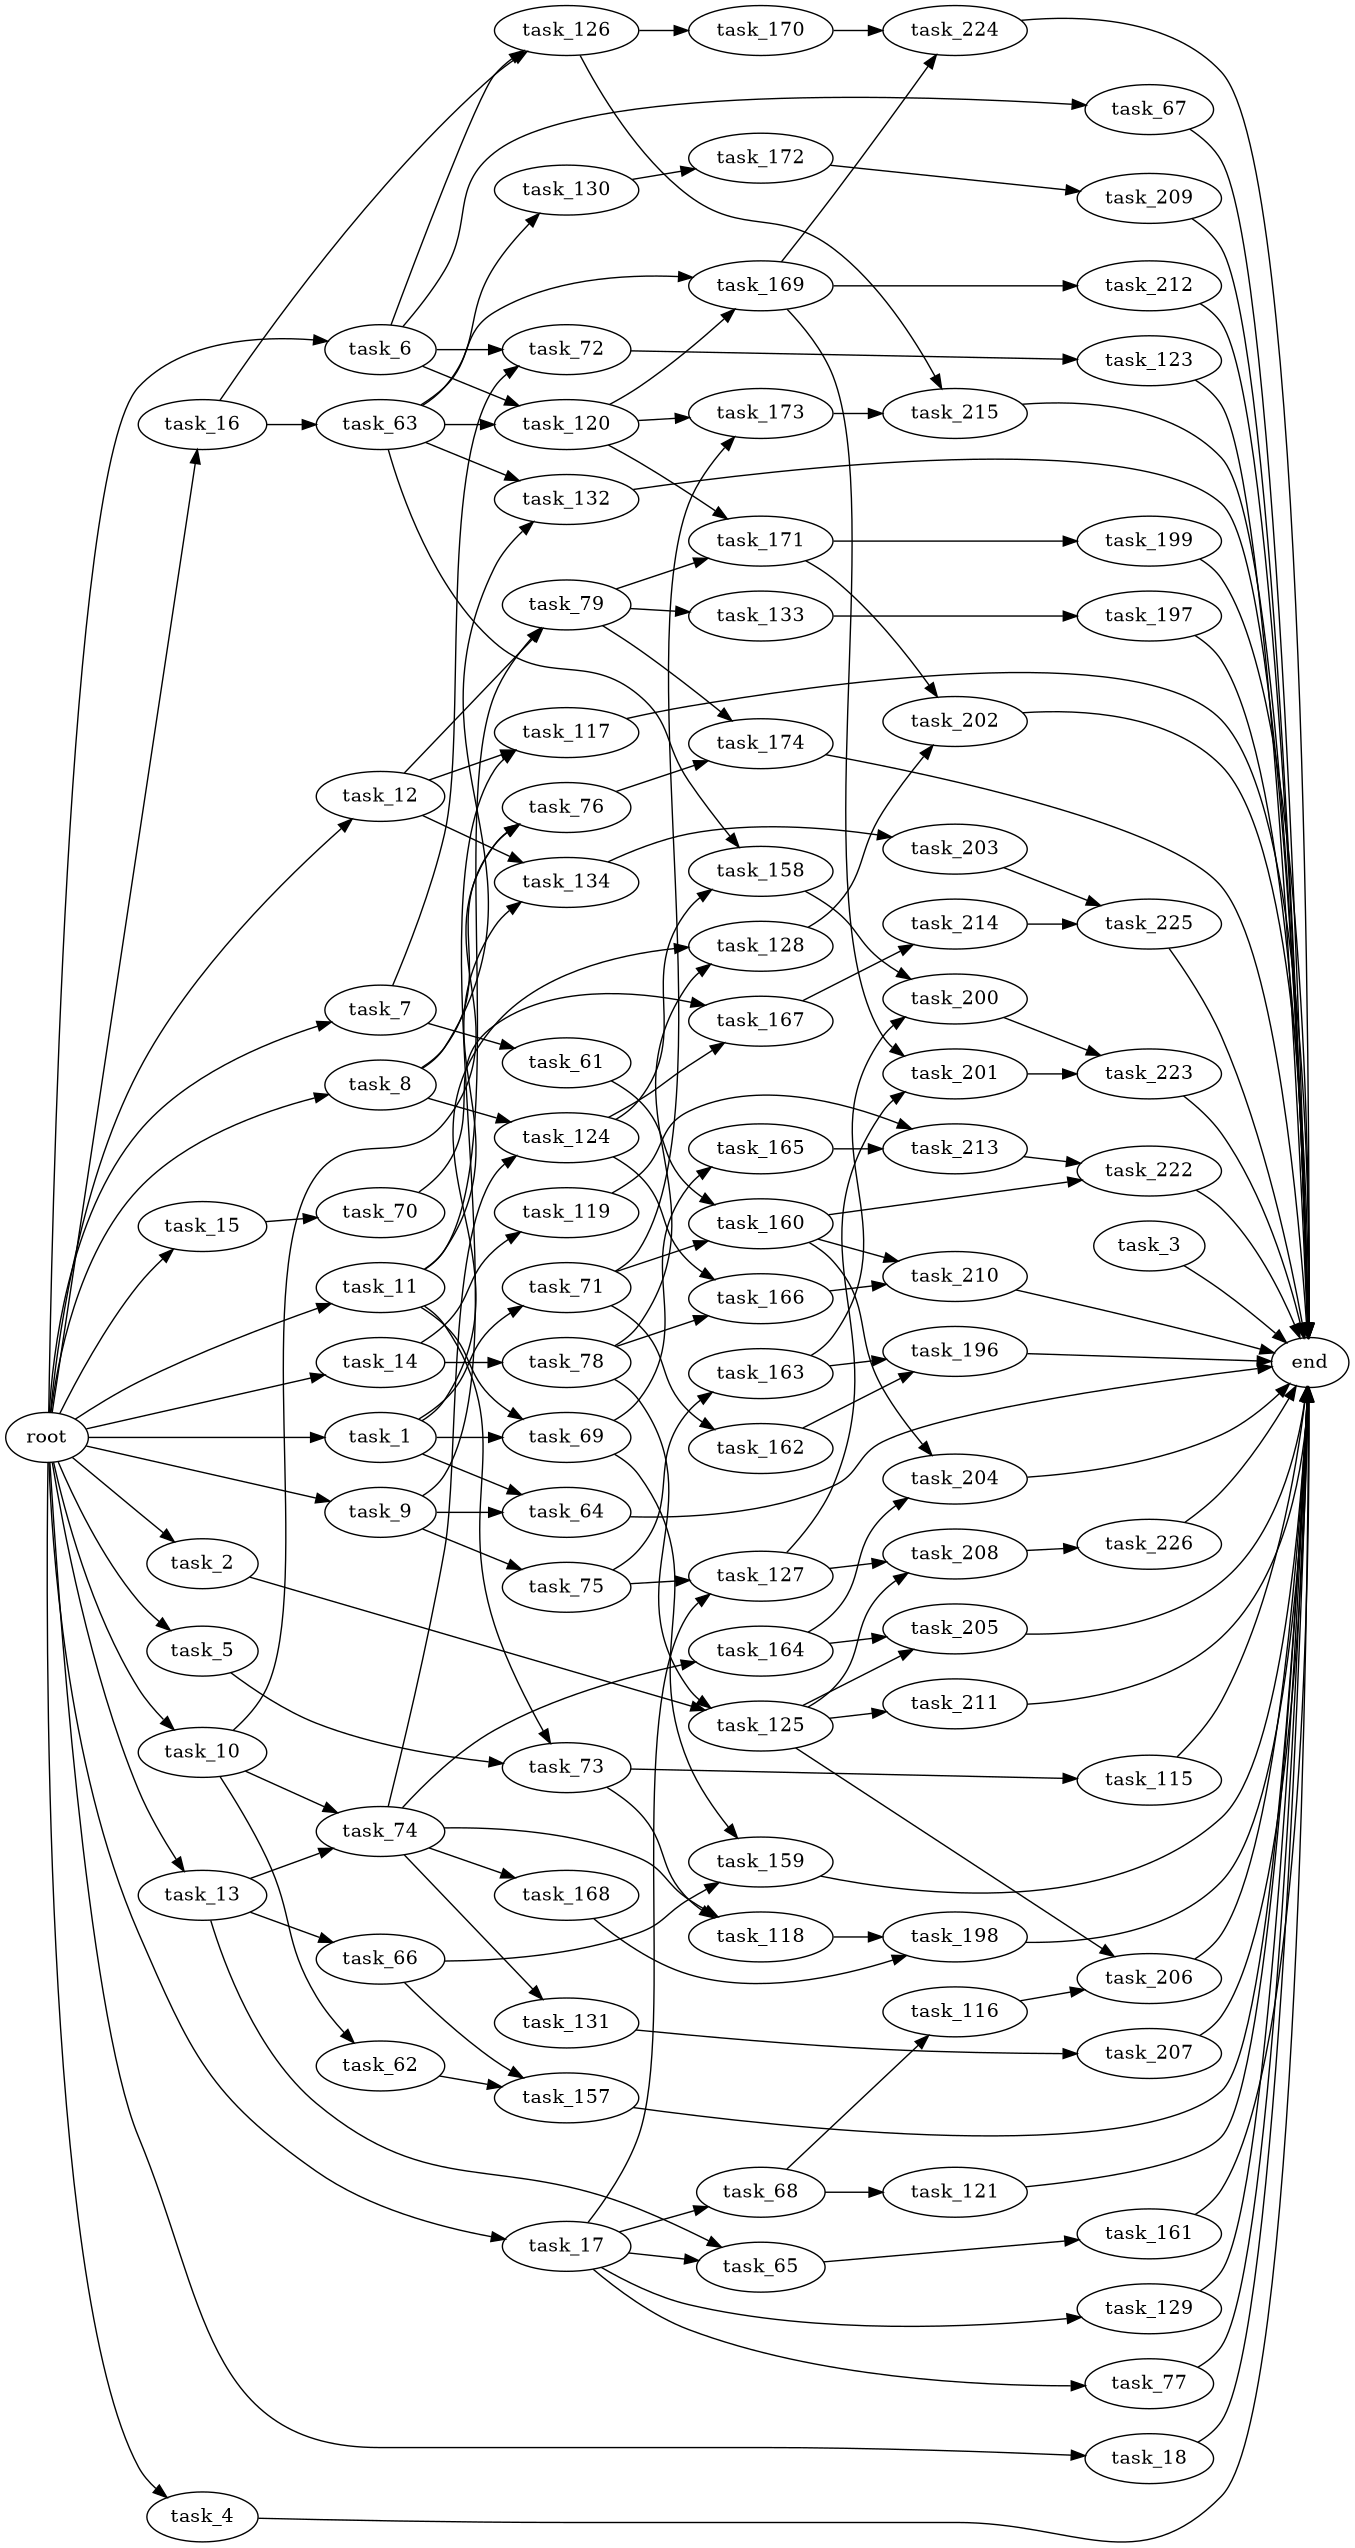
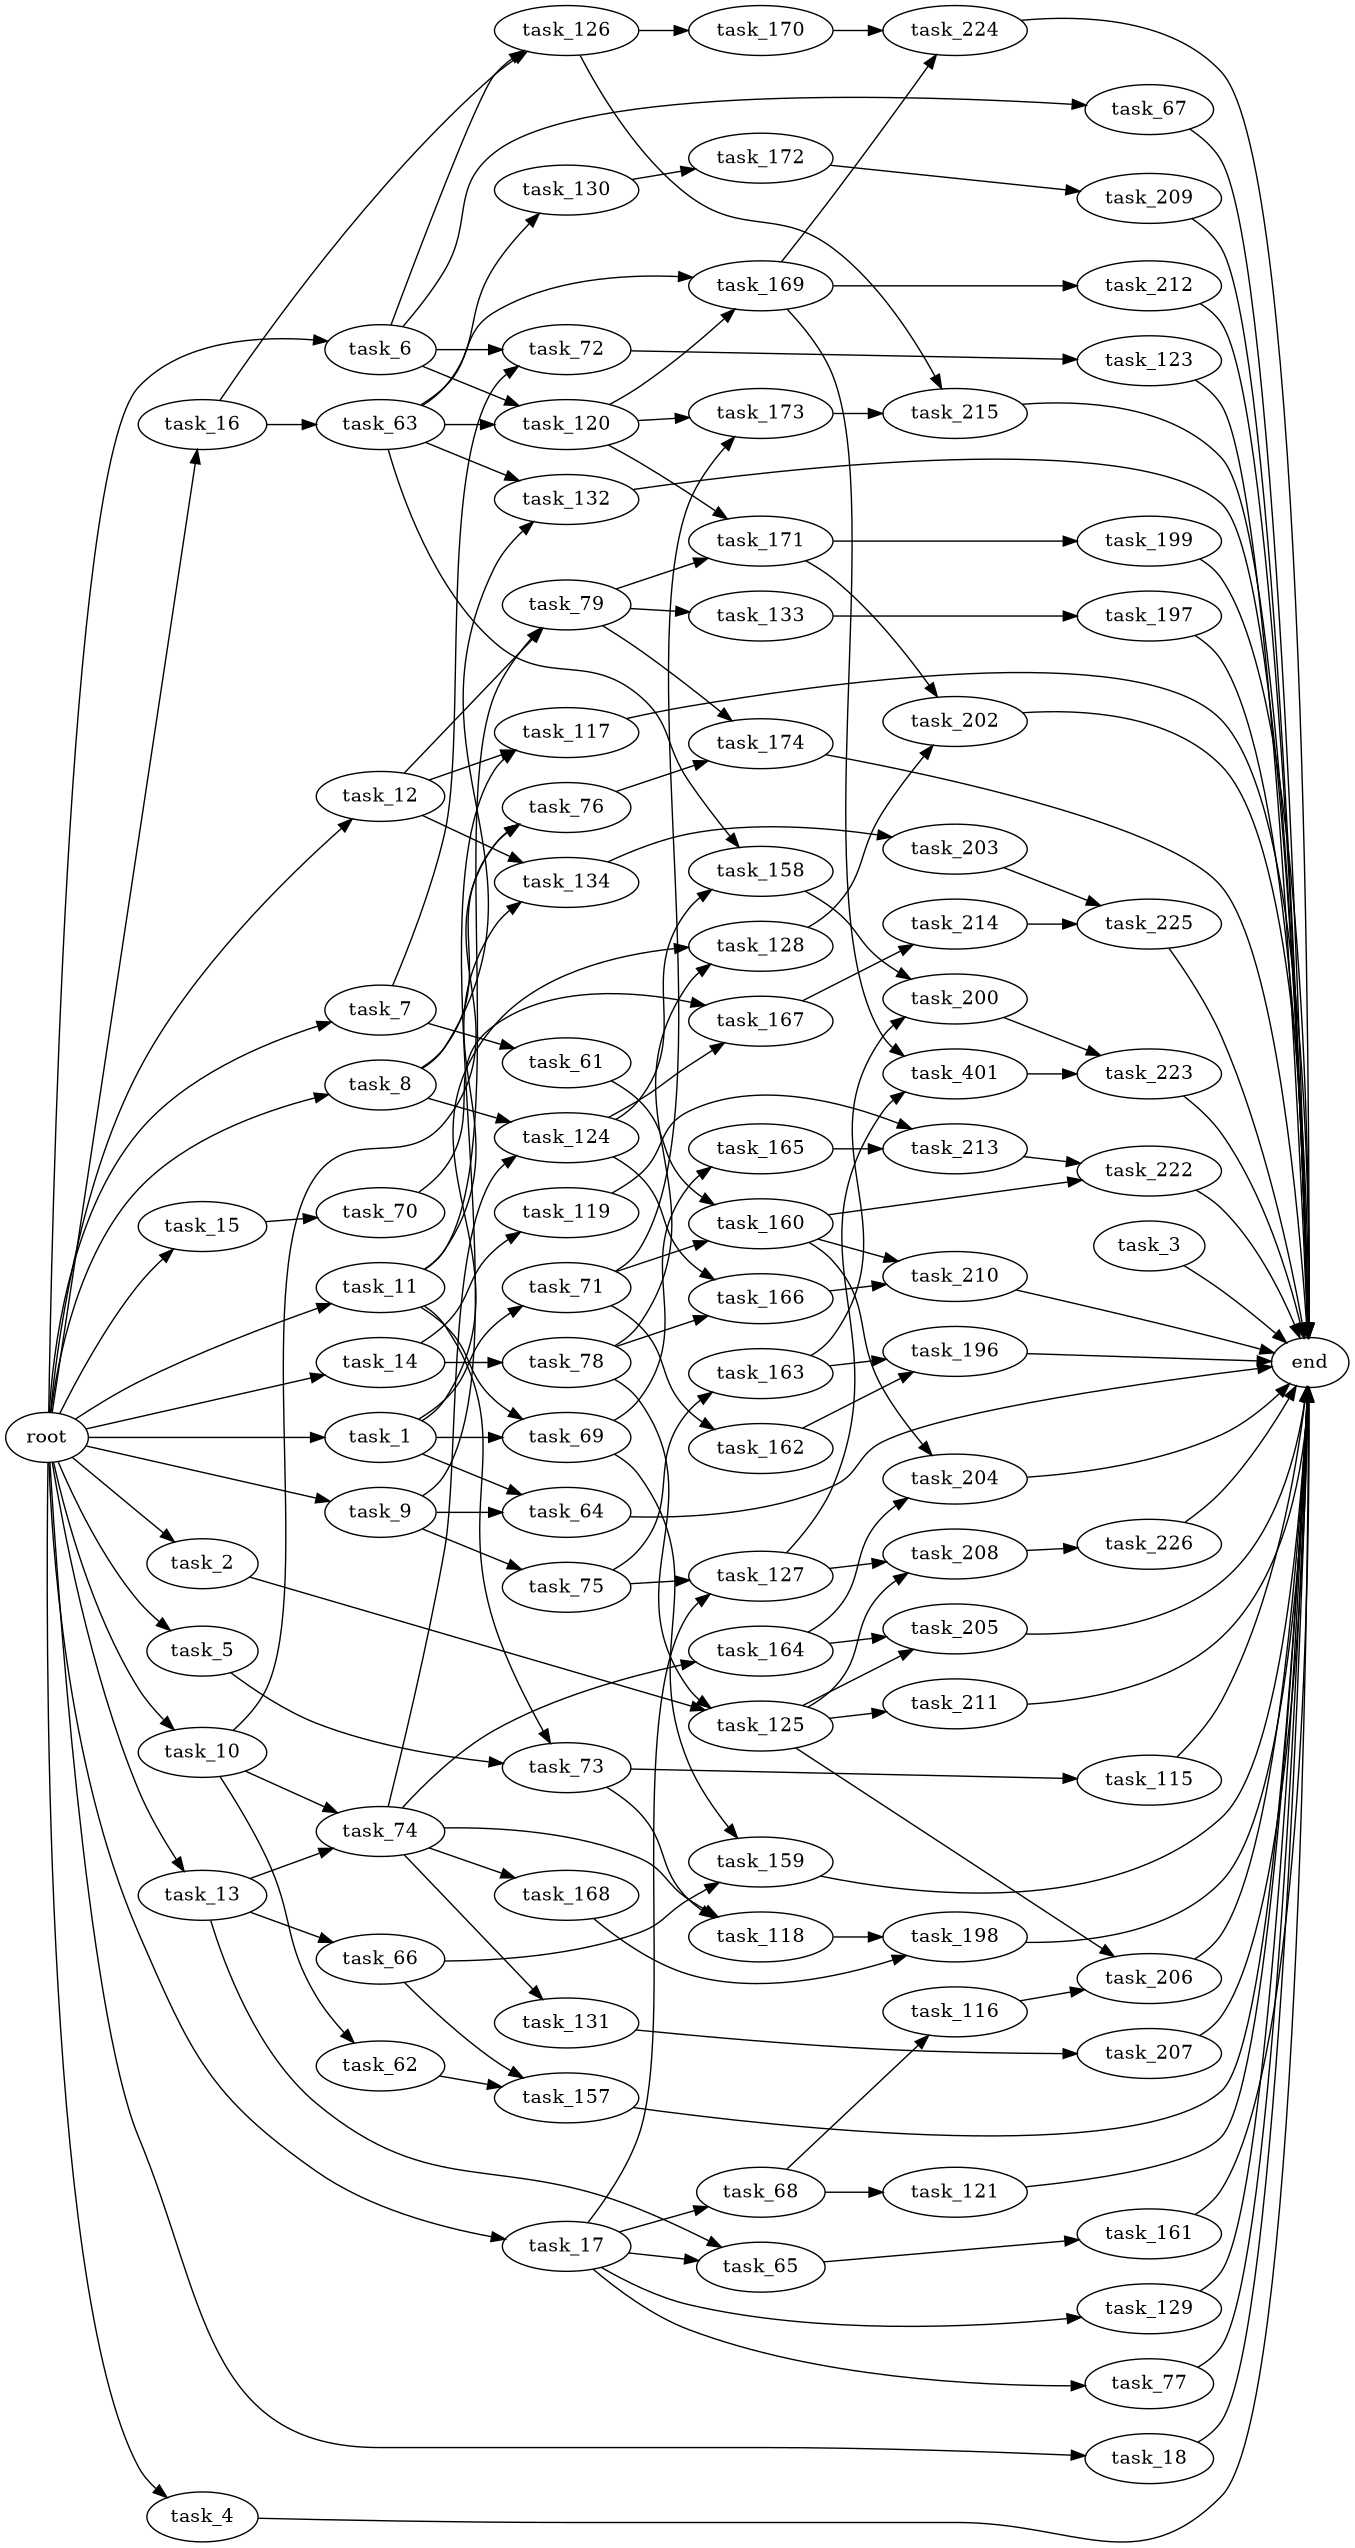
  digraph {
    rankdir=LR
    task_214
    task_225
    end
    task_171
    task_199
    task_202
    task_173
    task_215
    task_121
    task_207
    task_15
    task_70
    task_167
    task_128
    task_18
    task_79
    task_133
    task_174
    task_197
    task_209
    root
    task_16
    task_1
    task_11
    task_2
    task_17
    task_10
    task_13
    task_9
    task_12
    task_5
    task_8
    task_14
    task_4
    task_6
    task_7
    task_126
    task_63
    task_64
    task_69
    task_71
    task_73
    task_134
    task_125
    task_127
    task_129
    task_77
    task_65
    task_68
    task_74
    task_62
    task_76
    task_66
    task_117
    task_75
    task_3
    task_124
    task_132
    task_78
    task_119
    task_72
    task_67
    task_120
    task_61
    task_170
    task_130
    task_158
    task_169
    task_172
    task_160
    task_222
    task_210
    task_204
    task_223
    task_118
    task_168
    task_164
    task_131
    task_198
    task_205
    task_166
    task_200
    task_159
    task_165
    task_162
    task_115
    task_203
    task_157
    task_208
    task_211
    task_206
    task_226
-   task_201
+   task_201 [label=task_401]
    task_123
    task_161
    task_116
    task_224
    task_163
    task_213
    task_196
    task_212
    task_214 -> task_225
    task_225 -> end
    task_171 -> task_199
    task_171 -> task_202
    task_199 -> end
    task_202 -> end
    task_173 -> task_215
    task_215 -> end
    task_121 -> end
    task_207 -> end
    task_15 -> task_70
    task_70 -> task_167
    task_167 -> task_214
    task_128 -> task_202
    task_18 -> end
    task_79 -> task_171
    task_79 -> task_133
    task_79 -> task_174
    task_133 -> task_197
    task_174 -> end
    task_197 -> end
    task_209 -> end
    root -> task_15
    root -> task_18
    root -> task_16
    root -> task_1
    root -> task_11
    root -> task_2
    root -> task_17
    root -> task_10
    root -> task_13
    root -> task_9
    root -> task_12
    root -> task_5
    root -> task_8
    root -> task_14
    root -> task_4
    root -> task_6
    root -> task_7
    task_16 -> task_126
    task_16 -> task_63
    task_1 -> task_128
    task_1 -> task_64
    task_1 -> task_69
    task_1 -> task_71
    task_11 -> task_79
    task_11 -> task_69
    task_11 -> task_73
    task_11 -> task_134
    task_2 -> task_125
    task_17 -> task_127
    task_17 -> task_129
    task_17 -> task_77
    task_17 -> task_65
    task_17 -> task_68
    task_10 -> task_74
    task_10 -> task_62
    task_10 -> task_76
    task_13 -> task_65
    task_13 -> task_74
    task_13 -> task_66
    task_9 -> task_64
    task_9 -> task_117
    task_9 -> task_75
    task_12 -> task_79
    task_12 -> task_134
    task_12 -> task_117
    task_5 -> task_73
    task_8 -> task_76
    task_8 -> task_124
    task_8 -> task_132
    task_14 -> task_78
    task_14 -> task_119
    task_4 -> end
    task_6 -> task_126
    task_6 -> task_72
    task_6 -> task_67
    task_6 -> task_120
    task_7 -> task_72
    task_7 -> task_61
    task_126 -> task_215
    task_126 -> task_170
    task_63 -> task_132
    task_63 -> task_120
    task_63 -> task_130
    task_63 -> task_158
    task_63 -> task_169
    task_64 -> end
    task_69 -> task_159
    task_69 -> task_165
    task_71 -> task_173
    task_71 -> task_160
    task_71 -> task_162
    task_73 -> task_118
    task_73 -> task_115
    task_134 -> task_203
    task_125 -> task_205
    task_125 -> task_208
    task_125 -> task_211
    task_125 -> task_206
    task_127 -> task_208
    task_127 -> task_201
    task_129 -> end
    task_77 -> end
    task_65 -> task_161
    task_68 -> task_121
    task_68 -> task_116
    task_74 -> task_124
    task_74 -> task_118
    task_74 -> task_168
    task_74 -> task_164
    task_74 -> task_131
    task_62 -> task_157
    task_76 -> task_174
    task_66 -> task_159
    task_66 -> task_157
    task_117 -> end
    task_75 -> task_127
    task_75 -> task_163
    task_3 -> end
    task_124 -> task_167
    task_124 -> task_158
    task_124 -> task_166
    task_132 -> end
    task_78 -> task_128
    task_78 -> task_125
    task_78 -> task_166
    task_119 -> task_213
    task_72 -> task_123
    task_67 -> end
    task_120 -> task_171
    task_120 -> task_173
    task_120 -> task_169
    task_61 -> task_160
    task_170 -> task_224
    task_130 -> task_172
    task_158 -> task_200
    task_169 -> task_201
    task_169 -> task_224
    task_169 -> task_212
    task_172 -> task_209
    task_160 -> task_222
    task_160 -> task_210
    task_160 -> task_204
    task_222 -> end
    task_210 -> end
    task_204 -> end
    task_223 -> end
    task_118 -> task_198
    task_168 -> task_198
    task_164 -> task_204
    task_164 -> task_205
    task_131 -> task_207
    task_198 -> end
    task_205 -> end
    task_166 -> task_210
    task_200 -> task_223
    task_159 -> end
    task_165 -> task_213
    task_162 -> task_196
    task_115 -> end
    task_203 -> task_225
    task_157 -> end
    task_208 -> task_226
    task_211 -> end
    task_206 -> end
    task_226 -> end
    task_201 -> task_223
    task_123 -> end
    task_161 -> end
    task_116 -> task_206
    task_224 -> end
    task_163 -> task_200
    task_163 -> task_196
    task_213 -> task_222
    task_196 -> end
    task_212 -> end
  }
